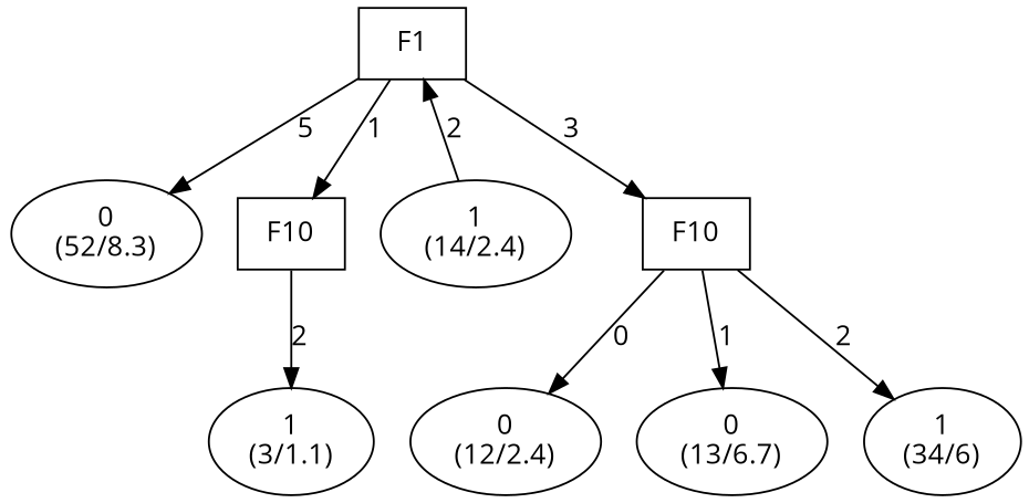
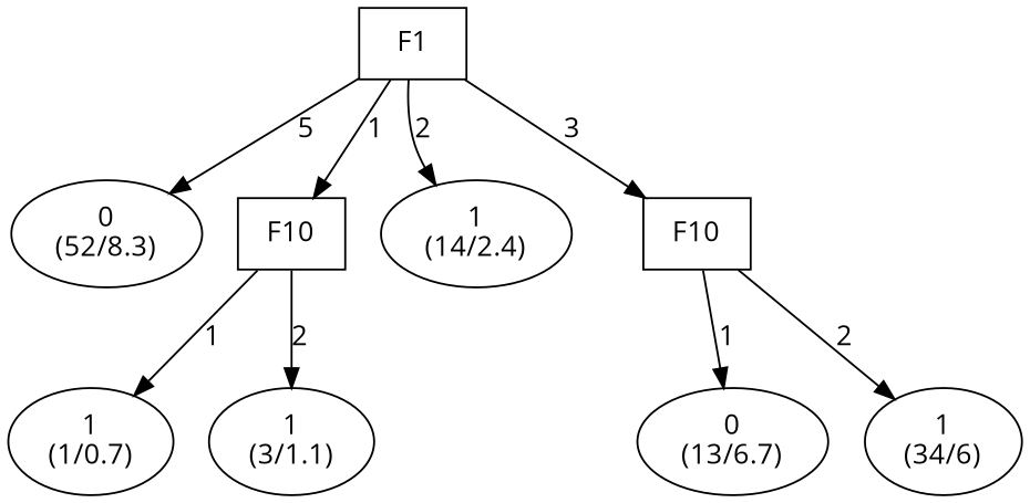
  digraph {
    fontname="Open Sans"
    node [fontname="Open Sans" shape=ellipse]
    edge [fontname="Open Sans"]
    n1 [label="F1\n" shape=box]
    n2 [label="0\n(52/8.3)"]
    n3 [label="F10\n" shape=box]
    n4 [label="1\n(14/2.4)"]
    n5 [label="F10\n" shape=box]
+   n6 [label="1\n(1/0.7)"]
    n7 [label="1\n(3/1.1)"]
-   n8 [label="0\n(12/2.4)"]
    n9 [label="0\n(13/6.7)"]
    n10 [label="1\n(34/6)"]
    n1 -> n2 [label=5]
    n1 -> n3 [label=1]
-   n4 -> n1 [label=2]
+   n1 -> n4 [label=2]
    n1 -> n5 [label=3]
+   n3 -> n6 [label=1]
    n3 -> n7 [label=2]
-   n5 -> n8 [label=0]
    n5 -> n9 [label=1]
    n5 -> n10 [label=2]
  }
